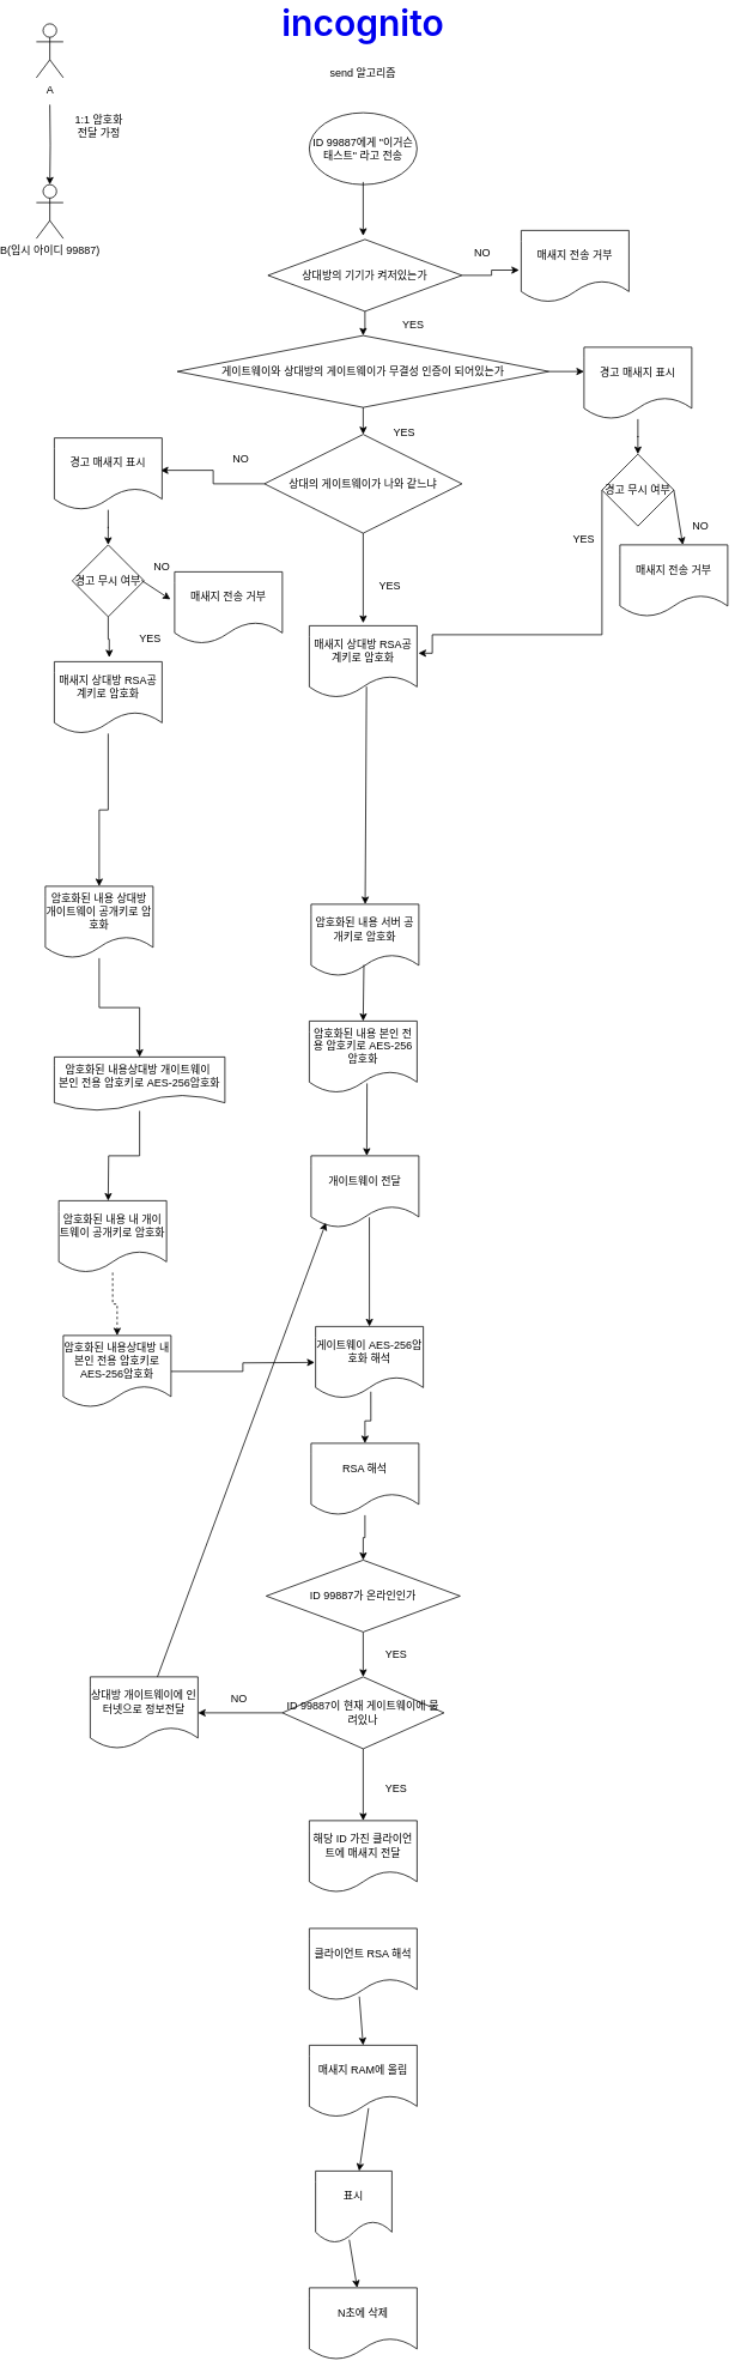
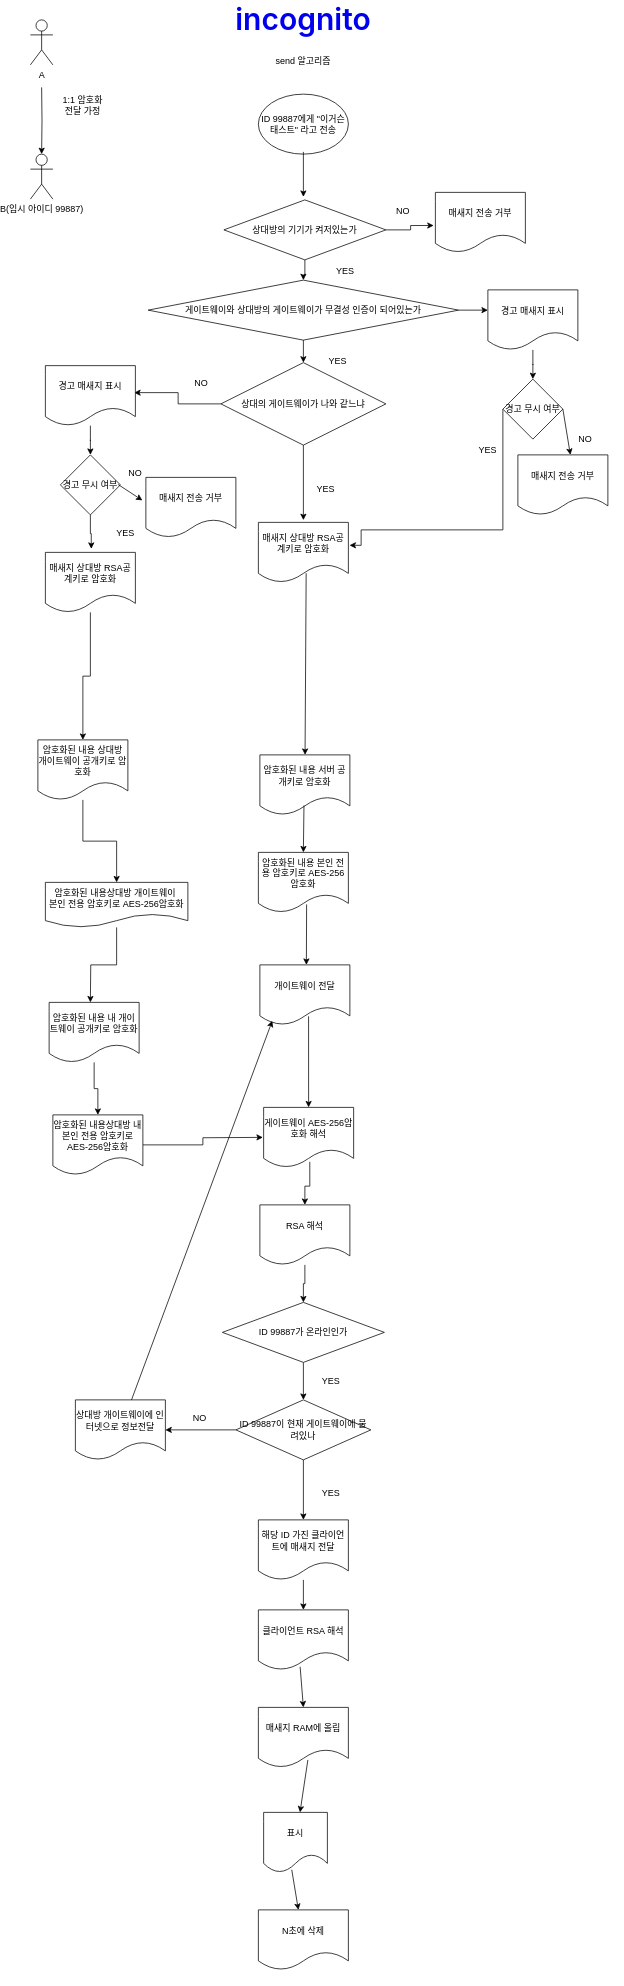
  <mxCell id="0" />
  <mxCell id="1" parent="0" />
  <mxCell id="2" value="&lt;h1 style=&quot;box-sizing: border-box; margin-right: 0px; margin-bottom: 16px; margin-left: 0px; font-weight: var(--base-text-weight-semibold, 600); line-height: 1.25; padding-bottom: 0.3em; border-bottom: 1px solid var(--borderColor-muted, var(--color-border-muted)); color: rgb(31, 35, 40); font-family: -apple-system, BlinkMacSystemFont, &amp;quot;Segoe UI&amp;quot;, &amp;quot;Noto Sans&amp;quot;, Helvetica, Arial, sans-serif, &amp;quot;Apple Color Emoji&amp;quot;, &amp;quot;Segoe UI Emoji&amp;quot;; text-align: start; background-color: rgb(255, 255, 255); margin-top: 0px !important;&quot; dir=&quot;auto&quot; id=&quot;user-content-incognito&quot; tabindex=&quot;-1&quot;&gt;&lt;a style=&quot;box-sizing: border-box; background-color: transparent; text-decoration-line: none;&quot; href=&quot;https://github.com/Student-Jasons/incognito/tree/main#incognito&quot; class=&quot;heading-link&quot;&gt;&lt;font style=&quot;font-size: 40px;&quot;&gt;incognito&lt;/font&gt;&lt;/a&gt;&lt;/h1&gt;&lt;div&gt;send 알고리즘&lt;/div&gt;&lt;div&gt;&lt;br&gt;&lt;/div&gt;" style="text;html=1;strokeColor=none;fillColor=none;align=center;verticalAlign=middle;whiteSpace=wrap;rounded=0;" vertex="1" parent="1"><mxGeometry x="354" y="30" width="60" height="30" as="geometry" /></mxCell>
  <mxCell id="3" value="ID 99887에게 &quot;이거슨 태스트&quot; 라고 전송" style="ellipse;whiteSpace=wrap;html=1;" vertex="1" parent="1"><mxGeometry x="324" y="119" width="120" height="80" as="geometry" /></mxCell>
  <mxCell id="4" value="" style="endArrow=classic;html=1;rounded=0;exitX=0.5;exitY=1;exitDx=0;exitDy=0;" edge="1" parent="1"><mxGeometry width="50" height="50" relative="1" as="geometry"><mxPoint x="384" y="196" as="sourcePoint" /><mxPoint x="384" y="256" as="targetPoint" /></mxGeometry></mxCell>
  <mxCell id="5" style="edgeStyle=orthogonalEdgeStyle;rounded=0;orthogonalLoop=1;jettySize=auto;html=1;entryX=0.987;entryY=0.45;entryDx=0;entryDy=0;entryPerimeter=0;" edge="1" parent="1" source="6" target="60"><mxGeometry relative="1" as="geometry" /></mxCell>
  <mxCell id="6" value="상대의 게이트웨이가 나와 같느냐" style="rhombus;whiteSpace=wrap;html=1;" vertex="1" parent="1"><mxGeometry x="274" y="477" width="220" height="110" as="geometry" /></mxCell>
  <mxCell id="7" value="" style="endArrow=classic;html=1;rounded=0;exitX=0.5;exitY=1;exitDx=0;exitDy=0;entryX=0.5;entryY=0;entryDx=0;entryDy=0;" edge="1" parent="1"><mxGeometry width="50" height="50" relative="1" as="geometry"><mxPoint x="384" y="587" as="sourcePoint" /><mxPoint x="384" y="687" as="targetPoint" /></mxGeometry></mxCell>
  <mxCell id="8" value="YES" style="text;html=1;strokeColor=none;fillColor=none;align=center;verticalAlign=middle;whiteSpace=wrap;rounded=0;" vertex="1" parent="1"><mxGeometry x="384" y="631" width="60" height="30" as="geometry" /></mxCell>
  <mxCell id="9" value="게이트웨이와 상대방의 게이트웨이가 무결성 인증이 되어있는가" style="rhombus;whiteSpace=wrap;html=1;" vertex="1" parent="1"><mxGeometry x="177" y="367" width="414" height="80" as="geometry" /></mxCell>
  <mxCell id="10" value="" style="endArrow=classic;html=1;rounded=0;entryX=0.5;entryY=0;entryDx=0;entryDy=0;exitX=0.5;exitY=1;exitDx=0;exitDy=0;" edge="1" parent="1" source="9" target="6"><mxGeometry width="50" height="50" relative="1" as="geometry"><mxPoint x="370" y="447" as="sourcePoint" /><mxPoint x="420" y="397" as="targetPoint" /></mxGeometry></mxCell>
  <mxCell id="11" value="매새지 상대방 RSA공계키로 암호화" style="shape=document;whiteSpace=wrap;html=1;boundedLbl=1;" vertex="1" parent="1"><mxGeometry x="324" y="690" width="120" height="80" as="geometry" /></mxCell>
  <mxCell id="12" value="" style="endArrow=classic;html=1;rounded=0;exitX=0.531;exitY=0.847;exitDx=0;exitDy=0;exitPerimeter=0;" edge="1" parent="1" source="11" target="18"><mxGeometry width="50" height="50" relative="1" as="geometry"><mxPoint x="370" y="1087" as="sourcePoint" /><mxPoint x="384" y="990" as="targetPoint" /></mxGeometry></mxCell>
  <mxCell id="13" style="edgeStyle=orthogonalEdgeStyle;rounded=0;orthogonalLoop=1;jettySize=auto;html=1;entryX=0.5;entryY=0;entryDx=0;entryDy=0;" edge="1" parent="1" source="15" target="9"><mxGeometry relative="1" as="geometry" /></mxCell>
  <mxCell id="14" style="edgeStyle=orthogonalEdgeStyle;rounded=0;orthogonalLoop=1;jettySize=auto;html=1;entryX=-0.019;entryY=0.552;entryDx=0;entryDy=0;entryPerimeter=0;" edge="1" parent="1" source="15" target="48"><mxGeometry relative="1" as="geometry" /></mxCell>
  <mxCell id="15" value="상대방의 기기가 켜저있는가" style="rhombus;whiteSpace=wrap;html=1;" vertex="1" parent="1"><mxGeometry x="278" y="260" width="216" height="80" as="geometry" /></mxCell>
  <mxCell id="16" value="YES" style="text;html=1;strokeColor=none;fillColor=none;align=center;verticalAlign=middle;whiteSpace=wrap;rounded=0;" vertex="1" parent="1"><mxGeometry x="410" y="340" width="60" height="30" as="geometry" /></mxCell>
  <mxCell id="17" value="YES" style="text;html=1;strokeColor=none;fillColor=none;align=center;verticalAlign=middle;whiteSpace=wrap;rounded=0;" vertex="1" parent="1"><mxGeometry x="400" y="460" width="60" height="30" as="geometry" /></mxCell>
  <mxCell id="18" value="암호화된 내용 서버 공개키로 암호화" style="shape=document;whiteSpace=wrap;html=1;boundedLbl=1;" vertex="1" parent="1"><mxGeometry x="326" y="1000" width="120" height="80" as="geometry" /></mxCell>
  <mxCell id="19" value="암호화된 내용 본인 전용 암호키로 AES-256암호화" style="shape=document;whiteSpace=wrap;html=1;boundedLbl=1;" vertex="1" parent="1"><mxGeometry x="324" y="1130" width="120" height="80" as="geometry" /></mxCell>
  <mxCell id="20" value="" style="endArrow=classic;html=1;rounded=0;exitX=0.49;exitY=0.844;exitDx=0;exitDy=0;exitPerimeter=0;entryX=0.5;entryY=0;entryDx=0;entryDy=0;" edge="1" parent="1" source="18" target="19"><mxGeometry width="50" height="50" relative="1" as="geometry"><mxPoint x="590" y="1140" as="sourcePoint" /><mxPoint x="640" y="1090" as="targetPoint" /></mxGeometry></mxCell>
  <mxCell id="21" value="" style="endArrow=classic;html=1;rounded=0;exitX=0.536;exitY=0.868;exitDx=0;exitDy=0;exitPerimeter=0;" edge="1" parent="1" source="19"><mxGeometry width="50" height="50" relative="1" as="geometry"><mxPoint x="590" y="1400" as="sourcePoint" /><mxPoint x="388" y="1280" as="targetPoint" /></mxGeometry></mxCell>
  <mxCell id="22" value="개이트웨이 전달" style="shape=document;whiteSpace=wrap;html=1;boundedLbl=1;" vertex="1" parent="1"><mxGeometry x="326" y="1280" width="120" height="80" as="geometry" /></mxCell>
  <mxCell id="23" value="" style="edgeStyle=orthogonalEdgeStyle;rounded=0;orthogonalLoop=1;jettySize=auto;html=1;" edge="1" parent="1" target="25"><mxGeometry relative="1" as="geometry"><mxPoint x="35" y="110" as="sourcePoint" /></mxGeometry></mxCell>
  <mxCell id="24" value="A" style="shape=umlActor;verticalLabelPosition=bottom;verticalAlign=top;html=1;outlineConnect=0;" vertex="1" parent="1"><mxGeometry x="20" y="20" width="30" height="60" as="geometry" /></mxCell>
  <mxCell id="25" value="B(임시 아이디 99887)" style="shape=umlActor;verticalLabelPosition=bottom;verticalAlign=top;html=1;outlineConnect=0;" vertex="1" parent="1"><mxGeometry x="20" y="199" width="30" height="60" as="geometry" /></mxCell>
  <mxCell id="26" value="1:1 암호화 전달 가정" style="text;html=1;strokeColor=none;fillColor=none;align=center;verticalAlign=middle;whiteSpace=wrap;rounded=0;" vertex="1" parent="1"><mxGeometry x="60" y="119" width="60" height="30" as="geometry" /></mxCell>
  <mxCell id="27" value="" style="endArrow=classic;html=1;rounded=0;exitX=0.541;exitY=0.857;exitDx=0;exitDy=0;exitPerimeter=0;" edge="1" parent="1" source="22" target="29"><mxGeometry width="50" height="50" relative="1" as="geometry"><mxPoint x="590" y="1570" as="sourcePoint" /><mxPoint x="391" y="1510" as="targetPoint" /></mxGeometry></mxCell>
  <mxCell id="28" style="edgeStyle=orthogonalEdgeStyle;rounded=0;orthogonalLoop=1;jettySize=auto;html=1;exitX=0.513;exitY=0.907;exitDx=0;exitDy=0;exitPerimeter=0;" edge="1" parent="1" source="29" target="31"><mxGeometry relative="1" as="geometry" /></mxCell>
  <mxCell id="29" value="게이트웨이 AES-256암호화 해석" style="shape=document;whiteSpace=wrap;html=1;boundedLbl=1;" vertex="1" parent="1"><mxGeometry x="331" y="1470" width="120" height="80" as="geometry" /></mxCell>
  <mxCell id="30" style="edgeStyle=orthogonalEdgeStyle;rounded=0;orthogonalLoop=1;jettySize=auto;html=1;entryX=0.5;entryY=0;entryDx=0;entryDy=0;" edge="1" parent="1" source="31" target="33"><mxGeometry relative="1" as="geometry" /></mxCell>
  <mxCell id="31" value="RSA 해석" style="shape=document;whiteSpace=wrap;html=1;boundedLbl=1;" vertex="1" parent="1"><mxGeometry x="326" y="1600" width="120" height="80" as="geometry" /></mxCell>
  <mxCell id="32" style="edgeStyle=orthogonalEdgeStyle;rounded=0;orthogonalLoop=1;jettySize=auto;html=1;" edge="1" parent="1" source="33" target="36"><mxGeometry relative="1" as="geometry" /></mxCell>
  <mxCell id="33" value="ID 99887가 온라인인가" style="rhombus;whiteSpace=wrap;html=1;" vertex="1" parent="1"><mxGeometry x="276" y="1730" width="216" height="80" as="geometry" /></mxCell>
  <mxCell id="34" style="edgeStyle=orthogonalEdgeStyle;rounded=0;orthogonalLoop=1;jettySize=auto;html=1;" edge="1" parent="1" source="36" target="39"><mxGeometry relative="1" as="geometry" /></mxCell>
  <mxCell id="35" style="edgeStyle=orthogonalEdgeStyle;rounded=0;orthogonalLoop=1;jettySize=auto;html=1;entryX=1;entryY=0.5;entryDx=0;entryDy=0;" edge="1" parent="1" source="36" target="74"><mxGeometry relative="1" as="geometry" /></mxCell>
  <mxCell id="36" value="ID 99887이 현재 게이트웨이에 물려있나" style="rhombus;whiteSpace=wrap;html=1;" vertex="1" parent="1"><mxGeometry x="294" y="1860" width="180" height="80" as="geometry" /></mxCell>
  <mxCell id="37" value="YES" style="text;html=1;strokeColor=none;fillColor=none;align=center;verticalAlign=middle;whiteSpace=wrap;rounded=0;" vertex="1" parent="1"><mxGeometry x="391" y="1820" width="60" height="30" as="geometry" /></mxCell>
+ <mxCell id="38" style="edgeStyle=orthogonalEdgeStyle;rounded=0;orthogonalLoop=1;jettySize=auto;html=1;entryX=0.5;entryY=0;entryDx=0;entryDy=0;" edge="1" parent="1" source="39" target="41"><mxGeometry relative="1" as="geometry" /></mxCell>
  <mxCell id="39" value="해당 ID 가진 클라이언트에 매새지 전달" style="shape=document;whiteSpace=wrap;html=1;boundedLbl=1;" vertex="1" parent="1"><mxGeometry x="324" y="2020" width="120" height="80" as="geometry" /></mxCell>
  <mxCell id="40" value="YES" style="text;html=1;strokeColor=none;fillColor=none;align=center;verticalAlign=middle;whiteSpace=wrap;rounded=0;" vertex="1" parent="1"><mxGeometry x="391" y="1970" width="60" height="30" as="geometry" /></mxCell>
  <mxCell id="41" value="클라이언트 RSA 해석" style="shape=document;whiteSpace=wrap;html=1;boundedLbl=1;" vertex="1" parent="1"><mxGeometry x="324" y="2140" width="120" height="80" as="geometry" /></mxCell>
  <mxCell id="42" value="매새지 RAM에 올림" style="shape=document;whiteSpace=wrap;html=1;boundedLbl=1;" vertex="1" parent="1"><mxGeometry x="324" y="2270" width="120" height="80" as="geometry" /></mxCell>
  <mxCell id="43" value="" style="endArrow=classic;html=1;rounded=0;exitX=0.464;exitY=0.948;exitDx=0;exitDy=0;exitPerimeter=0;entryX=0.5;entryY=0;entryDx=0;entryDy=0;" edge="1" parent="1" source="41" target="42"><mxGeometry width="50" height="50" relative="1" as="geometry"><mxPoint x="590" y="2350" as="sourcePoint" /><mxPoint x="640" y="2300" as="targetPoint" /></mxGeometry></mxCell>
  <mxCell id="44" value="" style="endArrow=classic;html=1;rounded=0;exitX=0.55;exitY=0.875;exitDx=0;exitDy=0;exitPerimeter=0;" edge="1" parent="1" source="42" target="45"><mxGeometry width="50" height="50" relative="1" as="geometry"><mxPoint x="590" y="2520" as="sourcePoint" /><mxPoint x="390" y="2430" as="targetPoint" /></mxGeometry></mxCell>
  <mxCell id="45" value="표시" style="shape=document;whiteSpace=wrap;html=1;boundedLbl=1;" vertex="1" parent="1"><mxGeometry x="331" y="2410" width="85" height="80" as="geometry" /></mxCell>
  <mxCell id="46" value="" style="endArrow=classic;html=1;rounded=0;exitX=0.441;exitY=0.956;exitDx=0;exitDy=0;exitPerimeter=0;" edge="1" parent="1" source="45" target="47"><mxGeometry width="50" height="50" relative="1" as="geometry"><mxPoint x="590" y="2610" as="sourcePoint" /><mxPoint x="380" y="2550" as="targetPoint" /></mxGeometry></mxCell>
  <mxCell id="47" value="N초에 삭제" style="shape=document;whiteSpace=wrap;html=1;boundedLbl=1;" vertex="1" parent="1"><mxGeometry x="324" y="2540" width="120" height="80" as="geometry" /></mxCell>
  <mxCell id="48" value="매새지 전송 거부" style="shape=document;whiteSpace=wrap;html=1;boundedLbl=1;" vertex="1" parent="1"><mxGeometry x="560" y="250" width="120" height="80" as="geometry" /></mxCell>
  <mxCell id="49" value="NO" style="text;html=1;strokeColor=none;fillColor=none;align=center;verticalAlign=middle;whiteSpace=wrap;rounded=0;" vertex="1" parent="1"><mxGeometry x="487" y="260" width="60" height="30" as="geometry" /></mxCell>
  <mxCell id="50" value="" style="endArrow=classic;html=1;rounded=0;exitX=1;exitY=0.5;exitDx=0;exitDy=0;" edge="1" parent="1" source="9"><mxGeometry width="50" height="50" relative="1" as="geometry"><mxPoint x="370" y="460" as="sourcePoint" /><mxPoint x="630" y="407" as="targetPoint" /></mxGeometry></mxCell>
  <mxCell id="51" style="edgeStyle=orthogonalEdgeStyle;rounded=0;orthogonalLoop=1;jettySize=auto;html=1;entryX=0.5;entryY=0;entryDx=0;entryDy=0;" edge="1" parent="1" source="52" target="54"><mxGeometry relative="1" as="geometry" /></mxCell>
  <mxCell id="52" value="경고 매새지 표시" style="shape=document;whiteSpace=wrap;html=1;boundedLbl=1;" vertex="1" parent="1"><mxGeometry x="630" y="380" width="120" height="80" as="geometry" /></mxCell>
  <mxCell id="53" style="edgeStyle=orthogonalEdgeStyle;rounded=0;orthogonalLoop=1;jettySize=auto;html=1;entryX=1.013;entryY=0.382;entryDx=0;entryDy=0;entryPerimeter=0;" edge="1" parent="1" source="54" target="11"><mxGeometry relative="1" as="geometry"><mxPoint x="461.262" y="709.82" as="targetPoint" /><Array as="points"><mxPoint x="650" y="700" /><mxPoint x="461" y="700" /><mxPoint x="461" y="721" /></Array></mxGeometry></mxCell>
  <mxCell id="54" value="경고 무시 여부" style="rhombus;whiteSpace=wrap;html=1;" vertex="1" parent="1"><mxGeometry x="650" y="499" width="80" height="80" as="geometry" /></mxCell>
  <mxCell id="55" value="YES" style="text;html=1;strokeColor=none;fillColor=none;align=center;verticalAlign=middle;whiteSpace=wrap;rounded=0;" vertex="1" parent="1"><mxGeometry x="600" y="579" width="60" height="30" as="geometry" /></mxCell>
  <mxCell id="56" value="" style="endArrow=classic;html=1;rounded=0;exitX=1;exitY=0.5;exitDx=0;exitDy=0;" edge="1" parent="1" source="54"><mxGeometry width="50" height="50" relative="1" as="geometry"><mxPoint x="370" y="530" as="sourcePoint" /><mxPoint x="740" y="600" as="targetPoint" /></mxGeometry></mxCell>
  <mxCell id="57" value="매새지 전송 거부" style="shape=document;whiteSpace=wrap;html=1;boundedLbl=1;" vertex="1" parent="1"><mxGeometry x="670" y="600" width="120" height="80" as="geometry" /></mxCell>
  <mxCell id="58" value="NO" style="text;html=1;strokeColor=none;fillColor=none;align=center;verticalAlign=middle;whiteSpace=wrap;rounded=0;" vertex="1" parent="1"><mxGeometry x="730" y="564" width="60" height="30" as="geometry" /></mxCell>
  <mxCell id="59" style="edgeStyle=orthogonalEdgeStyle;rounded=0;orthogonalLoop=1;jettySize=auto;html=1;entryX=0.5;entryY=0;entryDx=0;entryDy=0;" edge="1" parent="1" source="60" target="62"><mxGeometry relative="1" as="geometry" /></mxCell>
  <mxCell id="60" value="경고 매새지 표시" style="shape=document;whiteSpace=wrap;html=1;boundedLbl=1;" vertex="1" parent="1"><mxGeometry x="40" y="481" width="120" height="80" as="geometry" /></mxCell>
  <mxCell id="61" style="edgeStyle=orthogonalEdgeStyle;rounded=0;orthogonalLoop=1;jettySize=auto;html=1;entryX=0.51;entryY=-0.059;entryDx=0;entryDy=0;entryPerimeter=0;" edge="1" parent="1" source="62" target="64"><mxGeometry relative="1" as="geometry" /></mxCell>
  <mxCell id="62" value="경고 무시 여부" style="rhombus;whiteSpace=wrap;html=1;" vertex="1" parent="1"><mxGeometry x="60" y="600" width="80" height="80" as="geometry" /></mxCell>
  <mxCell id="63" style="edgeStyle=orthogonalEdgeStyle;rounded=0;orthogonalLoop=1;jettySize=auto;html=1;" edge="1" parent="1" source="64" target="68"><mxGeometry relative="1" as="geometry" /></mxCell>
  <mxCell id="64" value="매새지 상대방 RSA공계키로 암호화" style="shape=document;whiteSpace=wrap;html=1;boundedLbl=1;" vertex="1" parent="1"><mxGeometry x="40" y="730" width="120" height="80" as="geometry" /></mxCell>
  <mxCell id="65" style="edgeStyle=orthogonalEdgeStyle;rounded=0;orthogonalLoop=1;jettySize=auto;html=1;entryX=0.5;entryY=0;entryDx=0;entryDy=0;" edge="1" parent="1" source="66"><mxGeometry relative="1" as="geometry"><mxPoint x="100" y="1330" as="targetPoint" /></mxGeometry></mxCell>
  <mxCell id="66" value="암호화된 내용상대방 개이트웨이&amp;nbsp;&lt;br&gt;본인 전용 암호키로 AES-256암호화" style="shape=document;whiteSpace=wrap;html=1;boundedLbl=1;" vertex="1" parent="1"><mxGeometry x="40" y="1170" width="190" height="60" as="geometry" /></mxCell>
  <mxCell id="67" style="edgeStyle=orthogonalEdgeStyle;rounded=0;orthogonalLoop=1;jettySize=auto;html=1;" edge="1" parent="1" source="68" target="66"><mxGeometry relative="1" as="geometry" /></mxCell>
  <mxCell id="68" value="암호화된 내용 상대방 개이트웨이 공개키로 암호화" style="shape=document;whiteSpace=wrap;html=1;boundedLbl=1;" vertex="1" parent="1"><mxGeometry x="30" y="980" width="120" height="80" as="geometry" /></mxCell>
  <mxCell id="69" value="YES&lt;br&gt;" style="text;html=1;strokeColor=none;fillColor=none;align=center;verticalAlign=middle;whiteSpace=wrap;rounded=0;" vertex="1" parent="1"><mxGeometry x="117" y="690" width="60" height="30" as="geometry" /></mxCell>
  <mxCell id="70" style="edgeStyle=orthogonalEdgeStyle;rounded=0;orthogonalLoop=1;jettySize=auto;html=1;" edge="1" parent="1" source="71"><mxGeometry relative="1" as="geometry"><mxPoint x="330" y="1510" as="targetPoint" /></mxGeometry></mxCell>
  <mxCell id="71" value="암호화된 내용상대방 내&lt;br&gt;본인 전용 암호키로 AES-256암호화" style="shape=document;whiteSpace=wrap;html=1;boundedLbl=1;" vertex="1" parent="1"><mxGeometry x="50" y="1480" width="120" height="80" as="geometry" /></mxCell>
- <mxCell id="72" style="edgeStyle=orthogonalEdgeStyle;rounded=0;orthogonalLoop=1;jettySize=auto;html=1;dashed=1;" edge="1" parent="1" source="73" target="71"><mxGeometry relative="1" as="geometry" /></mxCell>
+ <mxCell id="72" style="edgeStyle=orthogonalEdgeStyle;rounded=0;orthogonalLoop=1;jettySize=auto;html=1;" edge="1" parent="1" source="73" target="71"><mxGeometry relative="1" as="geometry" /></mxCell>
  <mxCell id="73" value="암호화된 내용 내 개이트웨이 공개키로 암호화" style="shape=document;whiteSpace=wrap;html=1;boundedLbl=1;" vertex="1" parent="1"><mxGeometry x="45" y="1330" width="120" height="80" as="geometry" /></mxCell>
  <mxCell id="74" value="상대방 개이트웨이에 인터넷으로 정보전달" style="shape=document;whiteSpace=wrap;html=1;boundedLbl=1;" vertex="1" parent="1"><mxGeometry x="80" y="1860" width="120" height="80" as="geometry" /></mxCell>
  <mxCell id="75" value="NO" style="text;html=1;strokeColor=none;fillColor=none;align=center;verticalAlign=middle;whiteSpace=wrap;rounded=0;" vertex="1" parent="1"><mxGeometry x="216" y="1870" width="60" height="30" as="geometry" /></mxCell>
  <mxCell id="76" value="NO" style="text;html=1;strokeColor=none;fillColor=none;align=center;verticalAlign=middle;whiteSpace=wrap;rounded=0;" vertex="1" parent="1"><mxGeometry x="218" y="490" width="60" height="30" as="geometry" /></mxCell>
  <mxCell id="77" value="" style="endArrow=classic;html=1;rounded=0;exitX=1;exitY=0.5;exitDx=0;exitDy=0;entryX=-0.039;entryY=0.383;entryDx=0;entryDy=0;entryPerimeter=0;" edge="1" parent="1" target="78"><mxGeometry width="50" height="50" relative="1" as="geometry"><mxPoint x="137" y="639.5" as="sourcePoint" /><mxPoint x="244" y="630" as="targetPoint" /></mxGeometry></mxCell>
  <mxCell id="78" value="매새지 전송 거부" style="shape=document;whiteSpace=wrap;html=1;boundedLbl=1;" vertex="1" parent="1"><mxGeometry x="174" y="630" width="120" height="80" as="geometry" /></mxCell>
  <mxCell id="79" value="NO" style="text;html=1;strokeColor=none;fillColor=none;align=center;verticalAlign=middle;whiteSpace=wrap;rounded=0;" vertex="1" parent="1"><mxGeometry x="130" y="609" width="60" height="30" as="geometry" /></mxCell>
  <mxCell id="80" value="" style="endArrow=classic;html=1;rounded=0;entryX=0.138;entryY=0.932;entryDx=0;entryDy=0;entryPerimeter=0;" edge="1" parent="1" source="74" target="22"><mxGeometry width="50" height="50" relative="1" as="geometry"><mxPoint x="400" y="1670" as="sourcePoint" /><mxPoint x="450" y="1620" as="targetPoint" /></mxGeometry></mxCell>
